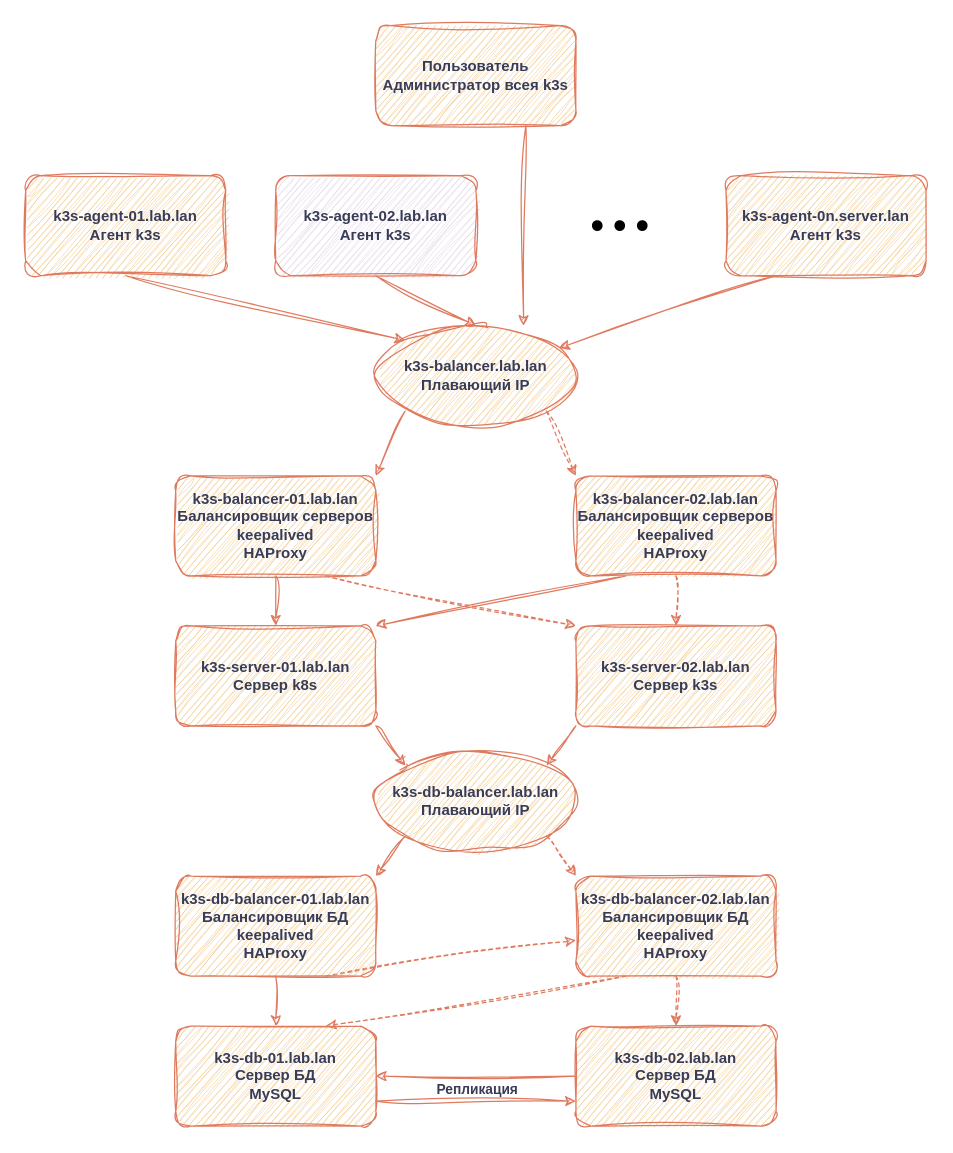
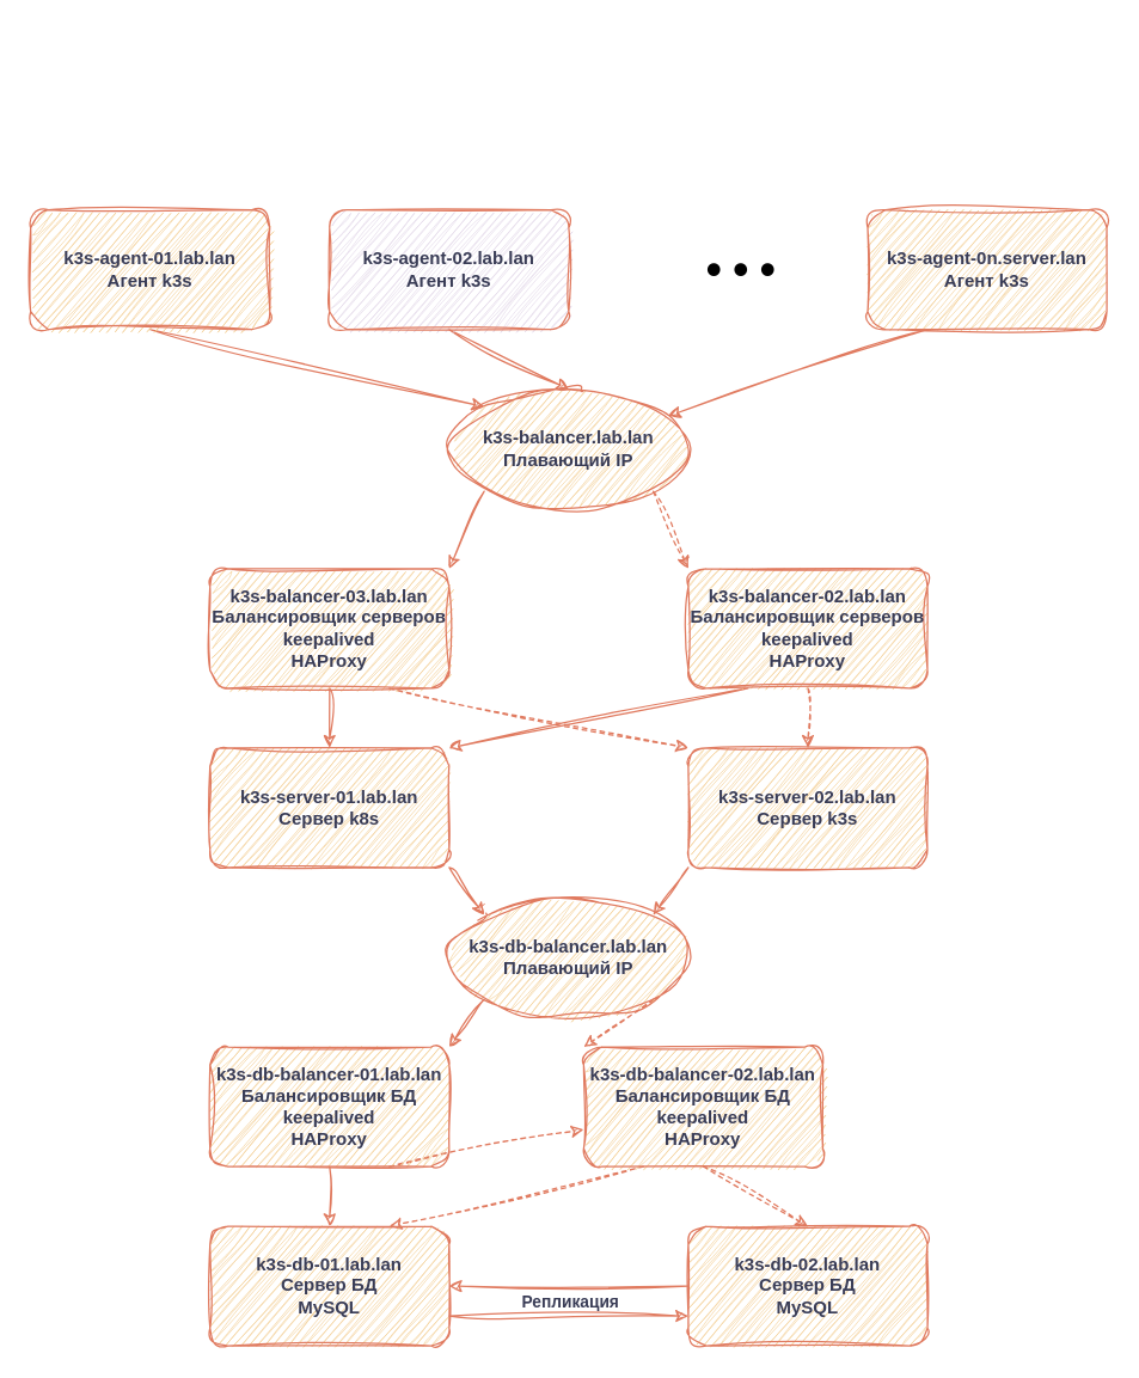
  <mxCell id="0" />
  <mxCell id="1" parent="0" />
  <mxCell id="2" style="orthogonalLoop=1;jettySize=auto;html=1;exitX=1;exitY=1;exitDx=0;exitDy=0;entryX=0;entryY=0;entryDx=0;entryDy=0;endArrow=classic;endFill=1;labelBackgroundColor=none;strokeColor=#E07A5F;fontColor=default;rounded=1;fontStyle=1;sketch=1;curveFitting=1;jiggle=2;" edge="1" parent="1" source="3" target="14"><mxGeometry relative="1" as="geometry" /></mxCell>
  <mxCell id="3" value="k3s-server-01.lab.lan&lt;div&gt;Сервер k8s&lt;/div&gt;" style="rounded=1;whiteSpace=wrap;html=1;labelBackgroundColor=none;fillColor=#F2CC8F;strokeColor=#E07A5F;fontColor=#393C56;fontStyle=1;sketch=1;curveFitting=1;jiggle=2;" vertex="1" parent="1"><mxGeometry x="140" y="500" width="160" height="80" as="geometry" /></mxCell>
  <mxCell id="4" style="orthogonalLoop=1;jettySize=auto;html=1;exitX=0;exitY=1;exitDx=0;exitDy=0;entryX=1;entryY=0;entryDx=0;entryDy=0;endArrow=classic;endFill=1;labelBackgroundColor=none;strokeColor=#E07A5F;fontColor=default;rounded=1;fontStyle=1;sketch=1;curveFitting=1;jiggle=2;" edge="1" parent="1" source="5" target="14"><mxGeometry relative="1" as="geometry" /></mxCell>
  <mxCell id="5" value="&lt;div&gt;k3s-server-02.lab.lan&lt;/div&gt;&lt;div&gt;Сервер k3s&lt;/div&gt;" style="rounded=1;whiteSpace=wrap;html=1;labelBackgroundColor=none;fillColor=#F2CC8F;strokeColor=#E07A5F;fontColor=#393C56;fontStyle=1;sketch=1;curveFitting=1;jiggle=2;" vertex="1" parent="1"><mxGeometry x="460" y="500" width="160" height="80" as="geometry" /></mxCell>
  <mxCell id="6" style="rounded=1;orthogonalLoop=1;jettySize=auto;html=1;exitX=0.5;exitY=1;exitDx=0;exitDy=0;entryX=0.5;entryY=0;entryDx=0;entryDy=0;labelBackgroundColor=none;strokeColor=#E07A5F;fontColor=default;fontStyle=1;sketch=1;curveFitting=1;jiggle=2;" edge="1" parent="1" source="8" target="17"><mxGeometry relative="1" as="geometry" /></mxCell>
  <mxCell id="7" style="orthogonalLoop=1;jettySize=auto;html=1;exitX=0.75;exitY=1;exitDx=0;exitDy=0;dashed=1;labelBackgroundColor=none;strokeColor=#E07A5F;fontColor=default;rounded=1;fontStyle=1;sketch=1;curveFitting=1;jiggle=2;" edge="1" parent="1" source="8" target="11"><mxGeometry relative="1" as="geometry" /></mxCell>
  <mxCell id="8" value="&lt;div&gt;k3s-db-balancer-01.lab.lan&lt;/div&gt;&lt;div&gt;Балансировщик БД&lt;/div&gt;&lt;div&gt;keepalived&lt;/div&gt;&lt;div&gt;HAProxy&lt;br&gt;&lt;/div&gt;" style="rounded=1;whiteSpace=wrap;html=1;labelBackgroundColor=none;fillColor=#F2CC8F;strokeColor=#E07A5F;fontColor=#393C56;fontStyle=1;sketch=1;curveFitting=1;jiggle=2;" vertex="1" parent="1"><mxGeometry x="140" y="700" width="160" height="80" as="geometry" /></mxCell>
  <mxCell id="9" style="orthogonalLoop=1;jettySize=auto;html=1;exitX=0.25;exitY=1;exitDx=0;exitDy=0;entryX=0.75;entryY=0;entryDx=0;entryDy=0;dashed=1;labelBackgroundColor=none;strokeColor=#E07A5F;fontColor=default;rounded=1;fontStyle=1;sketch=1;curveFitting=1;jiggle=2;" edge="1" parent="1" source="11" target="17"><mxGeometry relative="1" as="geometry" /></mxCell>
  <mxCell id="10" style="rounded=1;orthogonalLoop=1;jettySize=auto;html=1;exitX=0.5;exitY=1;exitDx=0;exitDy=0;entryX=0.5;entryY=0;entryDx=0;entryDy=0;dashed=1;labelBackgroundColor=none;strokeColor=#E07A5F;fontColor=default;fontStyle=1;sketch=1;curveFitting=1;jiggle=2;" edge="1" parent="1" source="11" target="19"><mxGeometry relative="1" as="geometry" /></mxCell>
- <mxCell id="11" value="&lt;div&gt;k3s-db-balancer-02.lab.lan&lt;/div&gt;&lt;div&gt;Балансировщик БД&lt;/div&gt;&lt;div&gt;keepalived&lt;/div&gt;&lt;div&gt;HAProxy&lt;br&gt;&lt;/div&gt;" style="rounded=1;whiteSpace=wrap;html=1;labelBackgroundColor=none;fillColor=#F2CC8F;strokeColor=#E07A5F;fontColor=#393C56;fontStyle=1;sketch=1;curveFitting=1;jiggle=2;" vertex="1" parent="1"><mxGeometry x="460" y="700" width="160" height="80" as="geometry" /></mxCell>
+ <mxCell id="11" value="&lt;div&gt;k3s-db-balancer-02.lab.lan&lt;/div&gt;&lt;div&gt;Балансировщик БД&lt;/div&gt;&lt;div&gt;keepalived&lt;/div&gt;&lt;div&gt;HAProxy&lt;br&gt;&lt;/div&gt;" style="rounded=1;whiteSpace=wrap;html=1;labelBackgroundColor=none;fillColor=#F2CC8F;strokeColor=#E07A5F;fontColor=#393C56;fontStyle=1;sketch=1;curveFitting=1;jiggle=2;" vertex="1" parent="1"><mxGeometry x="390" y="700" width="160" height="80" as="geometry" /></mxCell>
  <mxCell id="12" style="orthogonalLoop=1;jettySize=auto;html=1;exitX=0;exitY=1;exitDx=0;exitDy=0;entryX=1;entryY=0;entryDx=0;entryDy=0;labelBackgroundColor=none;strokeColor=#E07A5F;fontColor=default;rounded=1;fontStyle=1;sketch=1;curveFitting=1;jiggle=2;" edge="1" parent="1" source="14" target="8"><mxGeometry relative="1" as="geometry" /></mxCell>
  <mxCell id="13" style="orthogonalLoop=1;jettySize=auto;html=1;exitX=1;exitY=1;exitDx=0;exitDy=0;entryX=0;entryY=0;entryDx=0;entryDy=0;dashed=1;endArrow=classic;endFill=1;labelBackgroundColor=none;strokeColor=#E07A5F;fontColor=default;rounded=1;fontStyle=1;sketch=1;curveFitting=1;jiggle=2;" edge="1" parent="1" source="14" target="11"><mxGeometry relative="1" as="geometry" /></mxCell>
  <mxCell id="14" value="&lt;div&gt;k3s-db-balancer.lab.lan&lt;/div&gt;&lt;div&gt;Плавающий IP&lt;br&gt;&lt;/div&gt;" style="ellipse;whiteSpace=wrap;html=1;labelBackgroundColor=none;fillColor=#F2CC8F;strokeColor=#E07A5F;fontColor=#393C56;rounded=1;fontStyle=1;sketch=1;curveFitting=1;jiggle=2;" vertex="1" parent="1"><mxGeometry x="300" y="600" width="160" height="80" as="geometry" /></mxCell>
  <mxCell id="15" style="rounded=1;orthogonalLoop=1;jettySize=auto;html=1;exitX=1;exitY=0.75;exitDx=0;exitDy=0;entryX=0;entryY=0.75;entryDx=0;entryDy=0;labelBackgroundColor=none;strokeColor=#E07A5F;fontColor=default;fontStyle=1;sketch=1;curveFitting=1;jiggle=2;" edge="1" parent="1" source="17" target="19"><mxGeometry relative="1" as="geometry" /></mxCell>
  <mxCell id="16" value="Репликация" style="edgeLabel;html=1;align=center;verticalAlign=middle;resizable=0;points=[];labelBackgroundColor=none;fontColor=#393C56;rounded=1;fontStyle=1;sketch=1;curveFitting=1;jiggle=2;" vertex="1" connectable="0" parent="15"><mxGeometry x="-0.275" y="2" relative="1" as="geometry"><mxPoint x="22" y="-8" as="offset" /></mxGeometry></mxCell>
  <mxCell id="17" value="&lt;div&gt;k3s-db-01.lab.lan&lt;/div&gt;&lt;div&gt;Сервер БД&lt;/div&gt;&lt;div&gt;MySQL&lt;br&gt;&lt;/div&gt;" style="rounded=1;whiteSpace=wrap;html=1;labelBackgroundColor=none;fillColor=#F2CC8F;strokeColor=#E07A5F;fontColor=#393C56;fontStyle=1;sketch=1;curveFitting=1;jiggle=2;" vertex="1" parent="1"><mxGeometry x="140" y="820" width="160" height="80" as="geometry" /></mxCell>
  <mxCell id="18" style="rounded=1;orthogonalLoop=1;jettySize=auto;html=1;exitX=0;exitY=0.5;exitDx=0;exitDy=0;entryX=1;entryY=0.5;entryDx=0;entryDy=0;labelBackgroundColor=none;strokeColor=#E07A5F;fontColor=default;fontStyle=1;sketch=1;curveFitting=1;jiggle=2;" edge="1" parent="1" source="19" target="17"><mxGeometry relative="1" as="geometry" /></mxCell>
  <mxCell id="19" value="&lt;div&gt;k3s-db-02.lab.lan&lt;/div&gt;&lt;div&gt;Сервер БД&lt;/div&gt;&lt;div&gt;MySQL&lt;br&gt;&lt;/div&gt;" style="rounded=1;whiteSpace=wrap;html=1;labelBackgroundColor=none;fillColor=#F2CC8F;strokeColor=#E07A5F;fontColor=#393C56;fontStyle=1;sketch=1;curveFitting=1;jiggle=2;" vertex="1" parent="1"><mxGeometry x="460" y="820" width="160" height="80" as="geometry" /></mxCell>
  <mxCell id="20" style="edgeStyle=none;shape=connector;rounded=1;orthogonalLoop=1;jettySize=auto;html=1;exitX=0.5;exitY=1;exitDx=0;exitDy=0;entryX=0.5;entryY=0;entryDx=0;entryDy=0;labelBackgroundColor=none;strokeColor=#E07A5F;fontFamily=Helvetica;fontSize=11;fontColor=default;endArrow=classic;fontStyle=1;sketch=1;curveFitting=1;jiggle=2;" edge="1" parent="1" source="22" target="3"><mxGeometry relative="1" as="geometry" /></mxCell>
  <mxCell id="21" style="edgeStyle=none;shape=connector;rounded=1;orthogonalLoop=1;jettySize=auto;html=1;exitX=0.75;exitY=1;exitDx=0;exitDy=0;entryX=0;entryY=0;entryDx=0;entryDy=0;labelBackgroundColor=none;strokeColor=#E07A5F;fontFamily=Helvetica;fontSize=11;fontColor=default;endArrow=classic;fontStyle=1;sketch=1;curveFitting=1;jiggle=2;dashed=1;" edge="1" parent="1" source="22" target="5"><mxGeometry relative="1" as="geometry" /></mxCell>
- <mxCell id="22" value="&lt;div&gt;k3s-balancer-01.lab.lan&lt;/div&gt;&lt;div&gt;Балансировщик серверов&lt;/div&gt;&lt;div&gt;keepalived&lt;/div&gt;&lt;div&gt;HAProxy&lt;br&gt;&lt;/div&gt;" style="rounded=1;whiteSpace=wrap;html=1;labelBackgroundColor=none;fillColor=#F2CC8F;strokeColor=#E07A5F;fontColor=#393C56;fontStyle=1;sketch=1;curveFitting=1;jiggle=2;" vertex="1" parent="1"><mxGeometry x="140" y="380" width="160" height="80" as="geometry" /></mxCell>
+ <mxCell id="22" value="&lt;div&gt;k3s-balancer-03.lab.lan&lt;/div&gt;&lt;div&gt;Балансировщик серверов&lt;/div&gt;&lt;div&gt;keepalived&lt;/div&gt;&lt;div&gt;HAProxy&lt;br&gt;&lt;/div&gt;" style="rounded=1;whiteSpace=wrap;html=1;labelBackgroundColor=none;fillColor=#F2CC8F;strokeColor=#E07A5F;fontColor=#393C56;fontStyle=1;sketch=1;curveFitting=1;jiggle=2;" vertex="1" parent="1"><mxGeometry x="140" y="380" width="160" height="80" as="geometry" /></mxCell>
  <mxCell id="23" style="edgeStyle=none;shape=connector;rounded=1;orthogonalLoop=1;jettySize=auto;html=1;exitX=0.25;exitY=1;exitDx=0;exitDy=0;entryX=1;entryY=0;entryDx=0;entryDy=0;labelBackgroundColor=none;strokeColor=#E07A5F;fontFamily=Helvetica;fontSize=11;fontColor=default;endArrow=classic;fontStyle=1;sketch=1;curveFitting=1;jiggle=2;" edge="1" parent="1" source="25" target="3"><mxGeometry relative="1" as="geometry" /></mxCell>
  <mxCell id="24" style="edgeStyle=none;shape=connector;rounded=1;orthogonalLoop=1;jettySize=auto;html=1;exitX=0.5;exitY=1;exitDx=0;exitDy=0;entryX=0.5;entryY=0;entryDx=0;entryDy=0;labelBackgroundColor=none;strokeColor=#E07A5F;fontFamily=Helvetica;fontSize=11;fontColor=default;endArrow=classic;fontStyle=1;sketch=1;curveFitting=1;jiggle=2;dashed=1;" edge="1" parent="1" source="25" target="5"><mxGeometry relative="1" as="geometry" /></mxCell>
  <mxCell id="25" value="&lt;div&gt;k3s-balancer-02.lab.lan&lt;/div&gt;&lt;div&gt;Балансировщик серверов&lt;/div&gt;&lt;div&gt;keepalived&lt;/div&gt;&lt;div&gt;HAProxy&lt;br&gt;&lt;/div&gt;" style="rounded=1;whiteSpace=wrap;html=1;labelBackgroundColor=none;fillColor=#F2CC8F;strokeColor=#E07A5F;fontColor=#393C56;fontStyle=1;sketch=1;curveFitting=1;jiggle=2;" vertex="1" parent="1"><mxGeometry x="460" y="380" width="160" height="80" as="geometry" /></mxCell>
  <mxCell id="26" style="edgeStyle=none;shape=connector;rounded=1;orthogonalLoop=1;jettySize=auto;html=1;exitX=0;exitY=1;exitDx=0;exitDy=0;entryX=1;entryY=0;entryDx=0;entryDy=0;labelBackgroundColor=none;strokeColor=#E07A5F;fontFamily=Helvetica;fontSize=11;fontColor=default;endArrow=classic;fontStyle=1;sketch=1;curveFitting=1;jiggle=2;" edge="1" parent="1" source="28" target="22"><mxGeometry relative="1" as="geometry" /></mxCell>
  <mxCell id="27" style="edgeStyle=none;shape=connector;rounded=1;orthogonalLoop=1;jettySize=auto;html=1;exitX=1;exitY=1;exitDx=0;exitDy=0;entryX=0;entryY=0;entryDx=0;entryDy=0;labelBackgroundColor=none;strokeColor=#E07A5F;fontFamily=Helvetica;fontSize=11;fontColor=default;endArrow=classic;dashed=1;fontStyle=1;sketch=1;curveFitting=1;jiggle=2;" edge="1" parent="1" source="28" target="25"><mxGeometry relative="1" as="geometry" /></mxCell>
  <mxCell id="28" value="&lt;div&gt;k3s-balancer.lab.lan&lt;/div&gt;&lt;div&gt;Плавающий IP&lt;br&gt;&lt;/div&gt;" style="ellipse;whiteSpace=wrap;html=1;labelBackgroundColor=none;fillColor=#F2CC8F;strokeColor=#E07A5F;fontColor=#393C56;rounded=1;fontStyle=1;sketch=1;curveFitting=1;jiggle=2;" vertex="1" parent="1"><mxGeometry x="300" y="260" width="160" height="80" as="geometry" /></mxCell>
  <mxCell id="29" style="edgeStyle=none;shape=connector;rounded=1;sketch=1;jiggle=2;curveFitting=1;orthogonalLoop=1;jettySize=auto;html=1;exitX=0.5;exitY=1;exitDx=0;exitDy=0;entryX=0;entryY=0;entryDx=0;entryDy=0;labelBackgroundColor=none;strokeColor=#E07A5F;fontFamily=Helvetica;fontSize=11;fontColor=default;endArrow=classic;" edge="1" parent="1" source="30" target="28"><mxGeometry relative="1" as="geometry" /></mxCell>
  <mxCell id="30" value="&lt;div&gt;k3s-agent-01.lab.lan&lt;/div&gt;Агент k3s" style="rounded=1;whiteSpace=wrap;html=1;labelBackgroundColor=none;fillColor=#F2CC8F;strokeColor=#E07A5F;fontColor=#393C56;fontStyle=1;sketch=1;curveFitting=1;jiggle=2;" vertex="1" parent="1"><mxGeometry x="20" y="140" width="160" height="80" as="geometry" /></mxCell>
  <mxCell id="31" style="edgeStyle=none;shape=connector;rounded=1;sketch=1;jiggle=2;curveFitting=1;orthogonalLoop=1;jettySize=auto;html=1;exitX=0.5;exitY=1;exitDx=0;exitDy=0;entryX=0.5;entryY=0;entryDx=0;entryDy=0;labelBackgroundColor=none;strokeColor=#E07A5F;fontFamily=Helvetica;fontSize=11;fontColor=default;endArrow=classic;" edge="1" parent="1" source="32" target="28"><mxGeometry relative="1" as="geometry" /></mxCell>
  <mxCell id="32" value="&lt;div&gt;k3s-agent-02.lab.lan&lt;/div&gt;Агент k3s" style="rounded=1;whiteSpace=wrap;html=1;labelBackgroundColor=none;fillColor=#e1d5e7;strokeColor=#E07A5F;fontColor=#393C56;fontStyle=1;sketch=1;curveFitting=1;jiggle=2;" vertex="1" parent="1"><mxGeometry x="220" y="140" width="160" height="80" as="geometry" /></mxCell>
  <mxCell id="33" style="rounded=1;sketch=1;hachureGap=4;jiggle=2;curveFitting=1;orthogonalLoop=1;jettySize=auto;html=1;exitX=0.25;exitY=1;exitDx=0;exitDy=0;fontFamily=Helvetica;fontSource=https%3A%2F%2Ffonts.googleapis.com%2Fcss%3Ffamily%3DArchitects%2BDaughter;fontSize=11;labelBackgroundColor=none;strokeColor=#E07A5F;fontStyle=1;" edge="1" parent="1" source="34" target="28"><mxGeometry relative="1" as="geometry" /></mxCell>
  <mxCell id="34" value="&lt;div&gt;k3s-agent-0n.server.lan&lt;/div&gt;Агент k3s" style="rounded=1;whiteSpace=wrap;html=1;labelBackgroundColor=none;fillColor=#F2CC8F;strokeColor=#E07A5F;fontColor=#393C56;fontStyle=1;sketch=1;curveFitting=1;jiggle=2;" vertex="1" parent="1"><mxGeometry x="580" y="140" width="160" height="80" as="geometry" /></mxCell>
- <mxCell id="35" style="rounded=1;sketch=1;hachureGap=4;jiggle=2;curveFitting=1;orthogonalLoop=1;jettySize=auto;html=1;exitX=0.75;exitY=1;exitDx=0;exitDy=0;entryX=0.738;entryY=0;entryDx=0;entryDy=0;entryPerimeter=0;fontFamily=Helvetica;fontSource=https%3A%2F%2Ffonts.googleapis.com%2Fcss%3Ffamily%3DArchitects%2BDaughter;fontSize=11;labelBackgroundColor=none;strokeColor=#E07A5F;fontStyle=1;" edge="1" parent="1" source="36" target="28"><mxGeometry relative="1" as="geometry" /></mxCell>
- <mxCell id="36" value="&lt;div&gt;Пользователь&lt;/div&gt;&lt;div&gt;Администратор всея k3s&lt;/div&gt;" style="rounded=1;whiteSpace=wrap;html=1;labelBackgroundColor=none;fillColor=#F2CC8F;strokeColor=#E07A5F;fontColor=#393C56;fontStyle=1;sketch=1;curveFitting=1;jiggle=2;" vertex="1" parent="1"><mxGeometry x="300" y="20" width="160" height="80" as="geometry" /></mxCell>
  <mxCell id="37" value="&lt;font style=&quot;font-size: 72px;&quot;&gt;...&lt;/font&gt;" style="text;html=1;align=center;verticalAlign=middle;resizable=0;points=[];autosize=1;strokeColor=none;fillColor=none;fontSize=20;fontFamily=Architects Daughter;fontColor=default;" vertex="1" parent="1"><mxGeometry x="470" y="110" width="50" height="100" as="geometry" /></mxCell>
